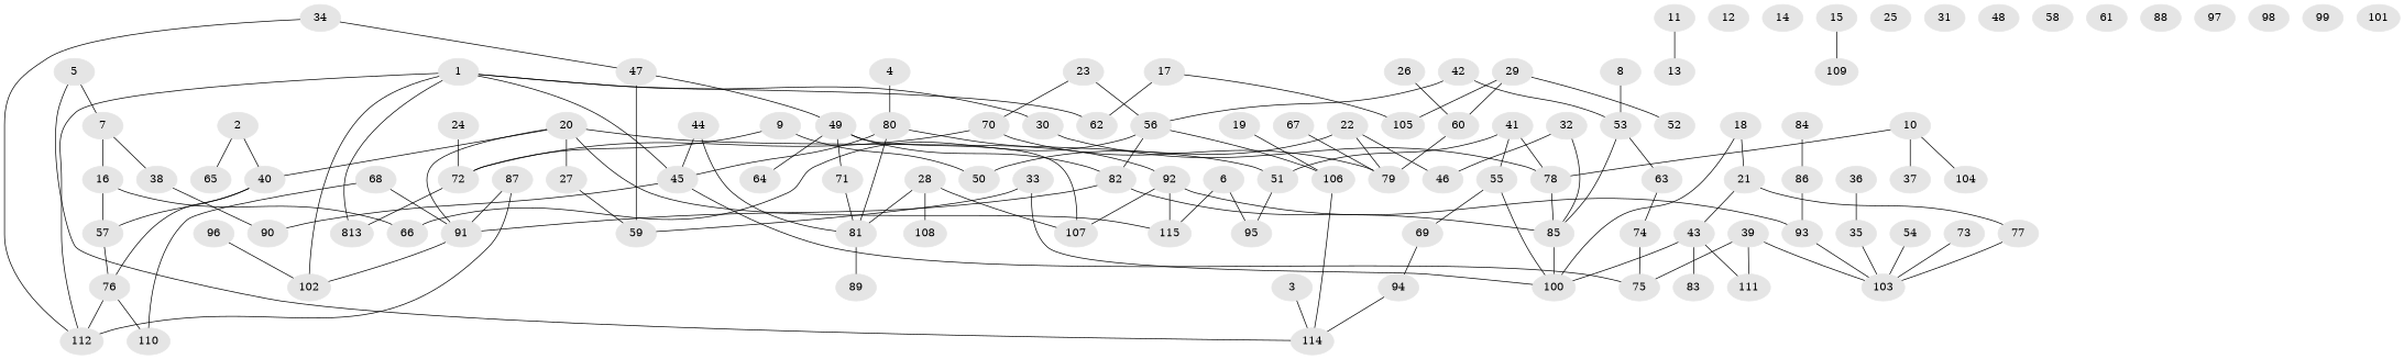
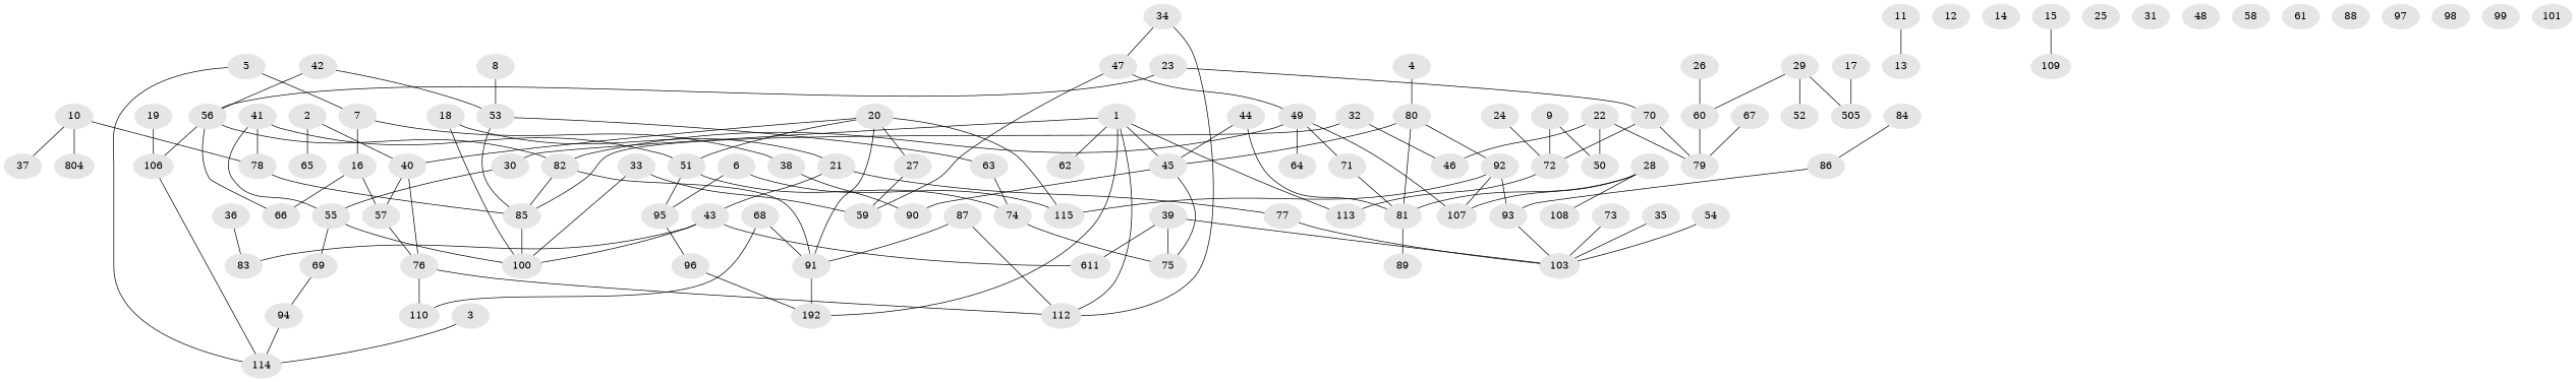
  graph {
    node [color=gray90 style=filled]
    1
    30
    45
    62
-   102
+   102 [label=192]
    112
-   113 [label=813]
+   113
    55
    90
    75
    2
    40
    65
    57
    76
    3
    114
    4
    80
    81
    92
    5
    7
    16
    38
    6
    95
    115
    96
    66
    8
    53
    85
    63
    9
    50
    72
    10
    37
    78
-   104
+   104 [label=804]
    11
    13
    12
    14
    15
    109
    17
-   105
+   105 [label=505]
    18
    21
    100
    43
    77
    19
    106
    20
    27
    51
    91
    59
    74
    83
-   111
+   111 [label=611]
    103
    22
    46
    79
    23
    56
    70
    82
    24
    25
    26
    60
    28
    107
    108
    89
    29
    52
    69
    31
    32
    33
    34
    47
    49
    35
    36
    39
    110
    41
    42
    44
    64
    71
    48
    54
    94
    58
    61
    67
    68
    73
    93
    84
    86
    87
    88
    97
    98
    99
    101
    1 -- 30
    1 -- 45
    1 -- 62
    1 -- 102
    1 -- 112
    1 -- 113
-   30 -- 78
+   30 -- 55
    45 -- 90
    45 -- 75
    55 -- 100
    55 -- 69
    2 -- 40
    2 -- 65
    40 -- 57
    40 -- 76
    57 -- 76
    76 -- 112
    76 -- 110
    3 -- 114
    4 -- 80
    80 -- 45
    80 -- 81
    80 -- 92
    81 -- 89
    92 -- 115
    92 -- 107
    92 -- 93
    5 -- 114
    5 -- 7
    7 -- 16
    7 -- 38
    16 -- 57
    16 -- 66
    38 -- 90
    6 -- 95
    6 -- 115
+   95 -- 96
    96 -- 102
    8 -- 53
    53 -- 85
    53 -- 63
    85 -- 100
    63 -- 74
    9 -- 50
    9 -- 72
    72 -- 113
    10 -- 37
    10 -- 78
    10 -- 104
    78 -- 85
    11 -- 13
    15 -- 109
-   17 -- 62
    17 -- 105
    18 -- 21
    18 -- 100
    21 -- 43
    21 -- 77
    43 -- 100
    43 -- 83
    43 -- 111
    77 -- 103
    19 -- 106
    106 -- 114
    20 -- 40
    20 -- 115
    20 -- 27
    20 -- 51
    20 -- 91
    27 -- 59
    51 -- 95
+   51 -- 74
    91 -- 102
    74 -- 75
    22 -- 50
    22 -- 46
    22 -- 79
    23 -- 56
    23 -- 70
    56 -- 66
    56 -- 106
    56 -- 82
    70 -- 72
    70 -- 79
    82 -- 85
    82 -- 91
    24 -- 72
    26 -- 60
    60 -- 79
    28 -- 81
    28 -- 107
    28 -- 108
    29 -- 105
    29 -- 60
    29 -- 52
    69 -- 94
    32 -- 85
    32 -- 46
    33 -- 100
    33 -- 59
    34 -- 112
    34 -- 47
    47 -- 59
    47 -- 49
    49 -- 82
    49 -- 107
    49 -- 64
    49 -- 71
    35 -- 103
-   36 -- 35
+   36 -- 83
    39 -- 75
    39 -- 111
    39 -- 103
    41 -- 55
    41 -- 78
    41 -- 51
    42 -- 53
    42 -- 56
    44 -- 45
    44 -- 81
    71 -- 81
    54 -- 103
    94 -- 114
    67 -- 79
    68 -- 91
    68 -- 110
    73 -- 103
    93 -- 103
    84 -- 86
    86 -- 93
    87 -- 112
    87 -- 91
  }
